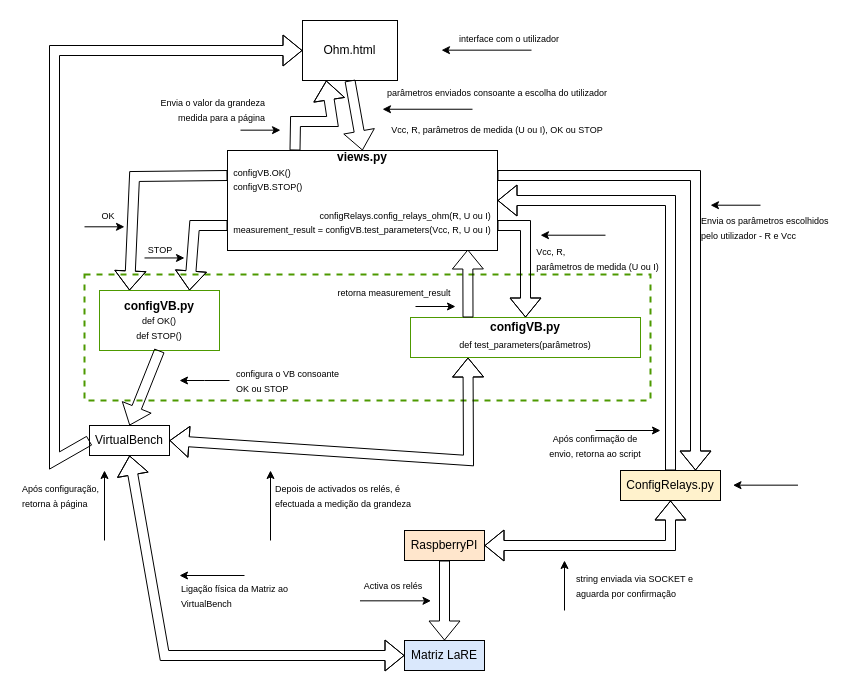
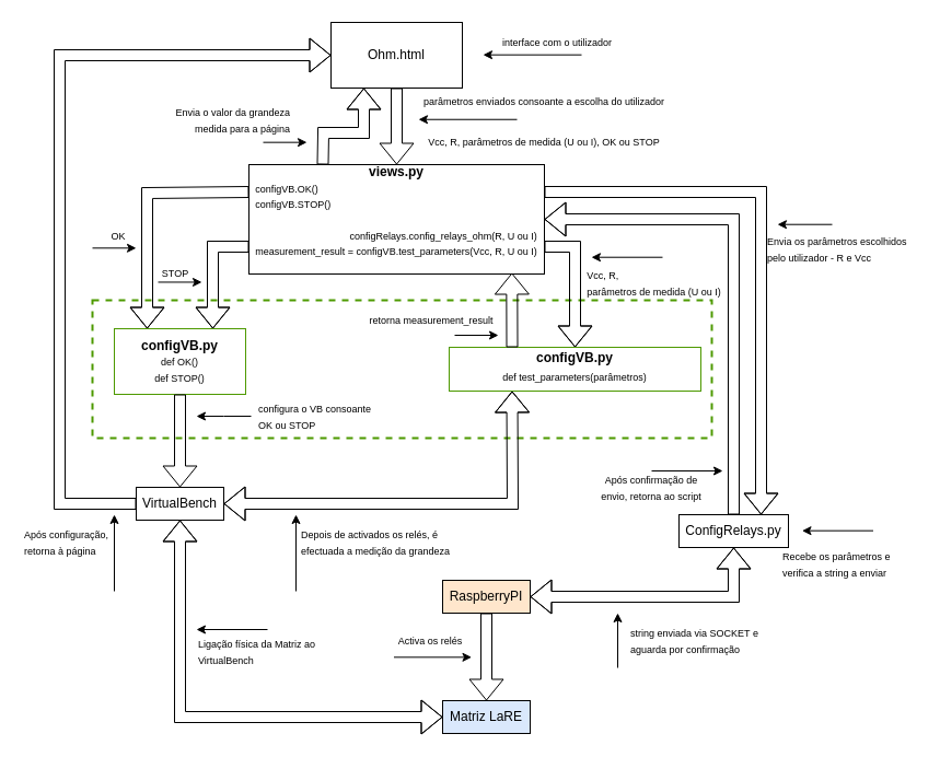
  <mxCell id="0" />
  <mxCell id="1" parent="0" />
  <mxCell id="2" value="" style="dashed=1;rounded=0;whiteSpace=wrap;html=1;fillColor=none;strokeColor=#4D9900;strokeWidth=2;" vertex="1" parent="1"><mxGeometry x="84" y="274" width="566" height="126" as="geometry" /></mxCell>
- <mxCell id="3" value="Ohm.html" style="rounded=0;whiteSpace=wrap;html=1;" vertex="1" parent="1"><mxGeometry x="302" y="20" width="95" height="60" as="geometry" /></mxCell>
+ <mxCell id="3" value="Ohm.html" style="rounded=0;whiteSpace=wrap;html=1;" vertex="1" parent="1"><mxGeometry x="302" y="20" width="120" height="60" as="geometry" /></mxCell>
  <mxCell id="4" value="&lt;b&gt;views.py&lt;/b&gt;&lt;br&gt;&lt;div style=&quot;text-align: left;&quot;&gt;&lt;font style=&quot;font-size: 9px;&quot;&gt;configVB.OK()&lt;/font&gt;&lt;/div&gt;&lt;div style=&quot;text-align: left;&quot;&gt;&lt;font style=&quot;font-size: 9px;&quot;&gt;configVB.STOP()&lt;/font&gt;&lt;/div&gt;&lt;div style=&quot;text-align: left;&quot;&gt;&lt;font style=&quot;font-size: 6px;&quot;&gt;&amp;nbsp;&amp;nbsp;&lt;/font&gt;&lt;/div&gt;&lt;div style=&quot;text-align: right;&quot;&gt;&lt;font style=&quot;font-size: 9px;&quot;&gt;configRelays.config_relays_ohm(R, U ou I)&lt;/font&gt;&lt;/div&gt;&lt;div style=&quot;text-align: right;&quot;&gt;&lt;font style=&quot;font-size: 9px;&quot;&gt;measurement_result = configVB.test_parameters(Vcc, R, U ou I)&lt;/font&gt;&lt;/div&gt;&lt;div style=&quot;text-align: right; font-weight: bold;&quot;&gt;&lt;br&gt;&lt;/div&gt;" style="rounded=0;whiteSpace=wrap;html=1;points=[[0,0,0,0,0],[0,0.25,0,0,0],[0,0.5,0,0,0],[0,0.75,0,0,0],[0,1,0,0,0],[0.14,0.99,0,0,0],[0.25,0,0,0,0],[0.25,1,0,0,0],[0.5,0,0,0,0],[0.5,1,0,0,0],[0.75,0,0,0,0],[0.75,1,0,0,0],[0.89,0.99,0,0,0],[1,0,0,0,0],[1,0.25,0,0,0],[1,0.5,0,0,0],[1,0.75,0,0,0],[1,1,0,0,0]];" vertex="1" parent="1"><mxGeometry x="227" y="150" width="270" height="100" as="geometry" /></mxCell>
  <mxCell id="5" value="" style="shape=flexArrow;endArrow=classic;html=1;rounded=0;exitX=0.5;exitY=1;exitDx=0;exitDy=0;entryX=0.5;entryY=0;entryDx=0;entryDy=0;" edge="1" parent="1" source="3" target="4"><mxGeometry width="50" height="50" relative="1" as="geometry"><mxPoint x="464" y="270" as="sourcePoint" /><mxPoint x="514" y="220" as="targetPoint" /></mxGeometry></mxCell>
  <mxCell id="6" value="" style="endArrow=classic;html=1;rounded=0;" edge="1" parent="1"><mxGeometry width="50" height="50" relative="1" as="geometry"><mxPoint x="472" y="108.74" as="sourcePoint" /><mxPoint x="382" y="108.74" as="targetPoint" /></mxGeometry></mxCell>
  <mxCell id="7" value="&lt;font style=&quot;font-size: 9px;&quot;&gt;parâmetros enviados consoante a escolha do utilizador&lt;/font&gt;" style="text;html=1;align=center;verticalAlign=middle;whiteSpace=wrap;rounded=0;" vertex="1" parent="1"><mxGeometry x="382" y="87" width="230" height="10" as="geometry" /></mxCell>
  <mxCell id="8" value="" style="endArrow=classic;html=1;rounded=0;" edge="1" parent="1"><mxGeometry width="50" height="50" relative="1" as="geometry"><mxPoint x="531" y="49.67" as="sourcePoint" /><mxPoint x="441" y="49.67" as="targetPoint" /></mxGeometry></mxCell>
  <mxCell id="9" value="&lt;font style=&quot;font-size: 9px;&quot;&gt;interface com o utilizador&lt;/font&gt;" style="text;html=1;align=center;verticalAlign=middle;whiteSpace=wrap;rounded=0;" vertex="1" parent="1"><mxGeometry x="454" y="30" width="110" height="15" as="geometry" /></mxCell>
  <mxCell id="10" value="&lt;font style=&quot;font-size: 9px;&quot;&gt;Vcc, R, parâmetros de medida (U ou I), OK ou STOP&lt;/font&gt;" style="text;html=1;align=center;verticalAlign=middle;whiteSpace=wrap;rounded=0;" vertex="1" parent="1"><mxGeometry x="387" y="124.17" width="220" height="10" as="geometry" /></mxCell>
- <mxCell id="11" value="&lt;b&gt;configVB.py&lt;/b&gt;&lt;div&gt;&lt;font style=&quot;font-size: 9px;&quot;&gt;def OK()&lt;/font&gt;&lt;/div&gt;&lt;div&gt;&lt;font style=&quot;font-size: 9px;&quot;&gt;def STOP()&lt;/font&gt;&lt;/div&gt;" style="whiteSpace=wrap;html=1;rounded=0;align=center;shadow=0;strokeColor=#4D9900;" vertex="1" parent="1"><mxGeometry x="99" y="290" width="120" height="60" as="geometry" /></mxCell>
+ <mxCell id="11" value="&lt;b&gt;configVB.py&lt;/b&gt;&lt;div&gt;&lt;font style=&quot;font-size: 9px;&quot;&gt;def OK()&lt;/font&gt;&lt;/div&gt;&lt;div&gt;&lt;font style=&quot;font-size: 9px;&quot;&gt;def STOP()&lt;/font&gt;&lt;/div&gt;" style="whiteSpace=wrap;html=1;rounded=0;align=center;shadow=0;strokeColor=#4D9900;" vertex="1" parent="1"><mxGeometry x="104" y="300" width="120" height="60" as="geometry" /></mxCell>
  <mxCell id="12" value="" style="shape=flexArrow;endArrow=classic;html=1;rounded=0;entryX=0.25;entryY=0;entryDx=0;entryDy=0;exitX=0;exitY=0.25;exitDx=0;exitDy=0;" edge="1" parent="1" source="4" target="11"><mxGeometry width="50" height="50" relative="1" as="geometry"><mxPoint x="404" y="310" as="sourcePoint" /><mxPoint x="454" y="260" as="targetPoint" /><Array as="points"><mxPoint x="134" y="176" /></Array></mxGeometry></mxCell>
  <mxCell id="13" value="" style="endArrow=classic;html=1;rounded=0;" edge="1" parent="1"><mxGeometry width="50" height="50" relative="1" as="geometry"><mxPoint x="84" y="226.3" as="sourcePoint" /><mxPoint x="124" y="226.3" as="targetPoint" /></mxGeometry></mxCell>
  <mxCell id="14" value="&lt;font style=&quot;font-size: 9px;&quot;&gt;OK&lt;/font&gt;" style="text;html=1;align=center;verticalAlign=middle;whiteSpace=wrap;rounded=0;" vertex="1" parent="1"><mxGeometry x="100" y="211.5" width="16" height="7" as="geometry" /></mxCell>
  <mxCell id="15" value="" style="shape=flexArrow;endArrow=classic;html=1;rounded=0;entryX=0.75;entryY=0;entryDx=0;entryDy=0;exitX=0;exitY=0.75;exitDx=0;exitDy=0;exitPerimeter=0;" edge="1" parent="1" source="4" target="11"><mxGeometry width="50" height="50" relative="1" as="geometry"><mxPoint x="184" y="300" as="sourcePoint" /><mxPoint x="234" y="250" as="targetPoint" /><Array as="points"><mxPoint x="194" y="225" /></Array></mxGeometry></mxCell>
  <mxCell id="16" value="&lt;font style=&quot;font-size: 9px;&quot;&gt;STOP&lt;/font&gt;" style="text;html=1;align=center;verticalAlign=middle;whiteSpace=wrap;rounded=0;" vertex="1" parent="1"><mxGeometry x="147" y="241.5" width="26" height="15" as="geometry" /></mxCell>
- <mxCell id="17" value="VirtualBench" style="whiteSpace=wrap;html=1;rounded=0;align=center;" vertex="1" parent="1"><mxGeometry x="89" y="425" width="80" height="30" as="geometry" /></mxCell>
+ <mxCell id="17" value="VirtualBench" style="whiteSpace=wrap;html=1;rounded=0;align=center;" vertex="1" parent="1"><mxGeometry x="124" y="445" width="80" height="30" as="geometry" /></mxCell>
  <mxCell id="18" value="" style="shape=flexArrow;endArrow=classic;html=1;rounded=0;exitX=0.5;exitY=1;exitDx=0;exitDy=0;entryX=0.5;entryY=0;entryDx=0;entryDy=0;" edge="1" parent="1" source="11" target="17"><mxGeometry width="50" height="50" relative="1" as="geometry"><mxPoint x="154" y="270" as="sourcePoint" /><mxPoint x="204" y="220" as="targetPoint" /></mxGeometry></mxCell>
  <mxCell id="19" value="&lt;font style=&quot;font-size: 9px;&quot;&gt;configura o VB consoante&amp;nbsp;&lt;/font&gt;&lt;div&gt;&lt;font style=&quot;font-size: 9px;&quot;&gt;OK ou STOP&lt;/font&gt;&lt;/div&gt;" style="text;html=1;align=left;verticalAlign=middle;whiteSpace=wrap;rounded=0;" vertex="1" parent="1"><mxGeometry x="234" y="365" width="110" height="30" as="geometry" /></mxCell>
  <mxCell id="20" value="" style="endArrow=classic;html=1;rounded=0;entryX=0;entryY=1;entryDx=0;entryDy=0;" edge="1" parent="1"><mxGeometry width="50" height="50" relative="1" as="geometry"><mxPoint x="229" y="380" as="sourcePoint" /><mxPoint x="179" y="380" as="targetPoint" /><Array as="points"><mxPoint x="204" y="380" /></Array></mxGeometry></mxCell>
  <mxCell id="21" value="" style="shape=flexArrow;endArrow=classic;html=1;rounded=0;exitX=0;exitY=0.5;exitDx=0;exitDy=0;entryX=0;entryY=0.5;entryDx=0;entryDy=0;" edge="1" parent="1" source="17" target="3"><mxGeometry width="50" height="50" relative="1" as="geometry"><mxPoint x="154" y="270" as="sourcePoint" /><mxPoint x="204" y="220" as="targetPoint" /><Array as="points"><mxPoint x="54" y="460" /><mxPoint x="54" y="50" /></Array></mxGeometry></mxCell>
  <mxCell id="22" value="&lt;b&gt;configVB.py&lt;/b&gt;&lt;div&gt;&lt;div style=&quot;line-height: 19px;&quot;&gt;&lt;font style=&quot;font-size: 9px;&quot;&gt;def test_parameters(parâmetros)&lt;/font&gt;&lt;/div&gt;&lt;/div&gt;" style="whiteSpace=wrap;html=1;rounded=0;align=center;strokeColor=#4D9900;" vertex="1" parent="1"><mxGeometry x="410" y="317" width="230" height="40" as="geometry" /></mxCell>
  <mxCell id="23" value="" style="endArrow=classic;html=1;rounded=0;entryX=0;entryY=1;entryDx=0;entryDy=0;" edge="1" parent="1"><mxGeometry width="50" height="50" relative="1" as="geometry"><mxPoint x="760" y="204.71" as="sourcePoint" /><mxPoint x="710" y="204.71" as="targetPoint" /></mxGeometry></mxCell>
  <mxCell id="24" value="&lt;div style=&quot;text-align: left;&quot;&gt;&lt;span style=&quot;font-size: 9px; background-color: initial;&quot;&gt;Vcc, R,&amp;nbsp;&lt;/span&gt;&lt;/div&gt;&lt;div style=&quot;text-align: left;&quot;&gt;&lt;font style=&quot;font-size: 9px;&quot;&gt;parâmetros de medida (U ou I)&lt;/font&gt;&lt;/div&gt;" style="text;html=1;align=center;verticalAlign=middle;whiteSpace=wrap;rounded=0;" vertex="1" parent="1"><mxGeometry x="530" y="241.5" width="135" height="32.5" as="geometry" /></mxCell>
- <mxCell id="25" value="ConfigRelays.py" style="whiteSpace=wrap;html=1;rounded=0;align=center;fillColor=#fff2cc;" vertex="1" parent="1"><mxGeometry x="620" y="470" width="100" height="30" as="geometry" /></mxCell>
+ <mxCell id="25" value="ConfigRelays.py" style="whiteSpace=wrap;html=1;rounded=0;align=center;" vertex="1" parent="1"><mxGeometry x="620" y="470" width="100" height="30" as="geometry" /></mxCell>
  <mxCell id="26" value="" style="endArrow=classic;html=1;rounded=0;" edge="1" parent="1"><mxGeometry width="50" height="50" relative="1" as="geometry"><mxPoint x="564" y="610" as="sourcePoint" /><mxPoint x="564.01" y="560" as="targetPoint" /></mxGeometry></mxCell>
  <mxCell id="27" value="&lt;font style=&quot;font-size: 9px;&quot;&gt;Envia os parâmetros escolhidos pelo utilizador - R e Vcc&lt;/font&gt;" style="text;html=1;align=left;verticalAlign=middle;whiteSpace=wrap;rounded=0;" vertex="1" parent="1"><mxGeometry x="699" y="211.5" width="138" height="30" as="geometry" /></mxCell>
  <mxCell id="28" value="" style="endArrow=classic;html=1;rounded=0;exitX=0.774;exitY=0.846;exitDx=0;exitDy=0;exitPerimeter=0;entryX=0.677;entryY=0.846;entryDx=0;entryDy=0;entryPerimeter=0;" edge="1" parent="1"><mxGeometry width="50" height="50" relative="1" as="geometry"><mxPoint x="797.49" y="484.66" as="sourcePoint" /><mxPoint x="732.5" y="484.66" as="targetPoint" /></mxGeometry></mxCell>
+ <mxCell id="29" value="&lt;font style=&quot;font-size: 9px;&quot;&gt;Recebe os parâmetros e&amp;nbsp;&lt;/font&gt;&lt;div&gt;&lt;font style=&quot;font-size: 9px;&quot;&gt;verifica a string a enviar&lt;/font&gt;&lt;/div&gt;" style="text;html=1;align=left;verticalAlign=middle;whiteSpace=wrap;rounded=0;" vertex="1" parent="1"><mxGeometry x="713" y="500" width="110" height="30" as="geometry" /></mxCell>
  <mxCell id="30" value="RaspberryPI" style="whiteSpace=wrap;html=1;rounded=0;align=center;fillColor=#ffe6cc;" vertex="1" parent="1"><mxGeometry x="404" y="530" width="80" height="30" as="geometry" /></mxCell>
  <mxCell id="31" value="" style="endArrow=classic;html=1;rounded=0;exitX=0.774;exitY=0.846;exitDx=0;exitDy=0;exitPerimeter=0;entryX=0.677;entryY=0.846;entryDx=0;entryDy=0;entryPerimeter=0;" edge="1" parent="1"><mxGeometry width="50" height="50" relative="1" as="geometry"><mxPoint x="604.99" y="234.71" as="sourcePoint" /><mxPoint x="540" y="234.71" as="targetPoint" /></mxGeometry></mxCell>
  <mxCell id="32" value="&lt;font style=&quot;font-size: 9px;&quot;&gt;string enviada via SOCKET e&amp;nbsp;&lt;/font&gt;&lt;div&gt;&lt;font style=&quot;font-size: 9px;&quot;&gt;aguarda por confirmação&lt;/font&gt;&lt;/div&gt;" style="text;html=1;align=left;verticalAlign=middle;whiteSpace=wrap;rounded=0;" vertex="1" parent="1"><mxGeometry x="574" y="575" width="130" height="20" as="geometry" /></mxCell>
  <mxCell id="33" value="Matriz LaRE" style="whiteSpace=wrap;html=1;rounded=0;align=center;fillColor=#dae8fc;" vertex="1" parent="1"><mxGeometry x="404" y="640" width="80" height="30" as="geometry" /></mxCell>
  <mxCell id="34" value="" style="shape=flexArrow;endArrow=classic;html=1;rounded=0;entryX=0.5;entryY=0;entryDx=0;entryDy=0;exitX=0.5;exitY=1;exitDx=0;exitDy=0;" edge="1" parent="1" source="30" target="33"><mxGeometry width="50" height="50" relative="1" as="geometry"><mxPoint x="344" y="520" as="sourcePoint" /><mxPoint x="394" y="470" as="targetPoint" /></mxGeometry></mxCell>
  <mxCell id="35" value="" style="endArrow=classic;html=1;rounded=0;exitX=0.774;exitY=0.846;exitDx=0;exitDy=0;exitPerimeter=0;" edge="1" parent="1"><mxGeometry width="50" height="50" relative="1" as="geometry"><mxPoint x="359.49" y="600.34" as="sourcePoint" /><mxPoint x="430.5" y="600.34" as="targetPoint" /></mxGeometry></mxCell>
  <mxCell id="36" value="&lt;font style=&quot;font-size: 9px;&quot;&gt;Activa os relés&lt;/font&gt;" style="text;html=1;align=center;verticalAlign=middle;whiteSpace=wrap;rounded=0;" vertex="1" parent="1"><mxGeometry x="357.5" y="580.34" width="70" height="10" as="geometry" /></mxCell>
  <mxCell id="37" value="" style="endArrow=classic;html=1;rounded=0;exitX=0.5;exitY=0;exitDx=0;exitDy=0;" edge="1" parent="1" source="38"><mxGeometry width="50" height="50" relative="1" as="geometry"><mxPoint x="624" y="412" as="sourcePoint" /><mxPoint x="660" y="430" as="targetPoint" /></mxGeometry></mxCell>
  <mxCell id="38" value="&lt;font style=&quot;font-size: 9px;&quot;&gt;Após confirmação de envio, retorna ao script&lt;/font&gt;" style="text;html=1;align=center;verticalAlign=middle;whiteSpace=wrap;rounded=0;" vertex="1" parent="1"><mxGeometry x="546" y="430" width="98" height="30" as="geometry" /></mxCell>
  <mxCell id="39" value="" style="shape=flexArrow;startArrow=calassic;endArrow=classic;html=1;rounded=0;exitX=0.5;exitY=1;exitDx=0;exitDy=0;entryX=1;entryY=0.5;entryDx=0;entryDy=0;" edge="1" parent="1" source="25" target="30"><mxGeometry width="50" height="50" relative="1" as="geometry"><mxPoint x="484" y="580" as="sourcePoint" /><mxPoint x="534" y="530" as="targetPoint" /><Array as="points"><mxPoint x="670" y="545" /></Array></mxGeometry></mxCell>
  <mxCell id="40" value="" style="shape=flexArrow;endArrow=classic;html=1;rounded=0;exitX=1;exitY=0.25;exitDx=0;exitDy=0;entryX=0.75;entryY=0;entryDx=0;entryDy=0;exitPerimeter=0;" edge="1" parent="1" source="4" target="25"><mxGeometry width="50" height="50" relative="1" as="geometry"><mxPoint x="564" y="210" as="sourcePoint" /><mxPoint x="614" y="160" as="targetPoint" /><Array as="points"><mxPoint x="695" y="175" /></Array></mxGeometry></mxCell>
  <mxCell id="41" value="" style="shape=flexArrow;endArrow=classic;html=1;rounded=0;entryX=1;entryY=0.5;entryDx=0;entryDy=0;exitX=0.5;exitY=0;exitDx=0;exitDy=0;entryPerimeter=0;" edge="1" parent="1" source="25" target="4"><mxGeometry width="50" height="50" relative="1" as="geometry"><mxPoint x="574" y="410" as="sourcePoint" /><mxPoint x="624" y="360" as="targetPoint" /><Array as="points"><mxPoint x="670" y="200" /></Array></mxGeometry></mxCell>
  <mxCell id="42" value="" style="shape=flexArrow;startArrow=classic;endArrow=classic;html=1;rounded=0;exitX=0.25;exitY=1;exitDx=0;exitDy=0;entryX=1;entryY=0.5;entryDx=0;entryDy=0;" edge="1" parent="1" source="22" target="17"><mxGeometry width="50" height="50" relative="1" as="geometry"><mxPoint x="410" y="440" as="sourcePoint" /><mxPoint x="370" y="440" as="targetPoint" /><Array as="points"><mxPoint x="468" y="460" /></Array></mxGeometry></mxCell>
  <mxCell id="43" value="" style="endArrow=classic;html=1;rounded=0;exitX=0.774;exitY=0.846;exitDx=0;exitDy=0;exitPerimeter=0;" edge="1" parent="1"><mxGeometry width="50" height="50" relative="1" as="geometry"><mxPoint x="270" y="540" as="sourcePoint" /><mxPoint x="270" y="470" as="targetPoint" /></mxGeometry></mxCell>
  <mxCell id="44" value="&lt;font style=&quot;font-size: 9px;&quot;&gt;Depois de activados os relés, é efectuada a medição da grandeza&lt;/font&gt;" style="text;html=1;align=left;verticalAlign=middle;whiteSpace=wrap;rounded=0;" vertex="1" parent="1"><mxGeometry x="273" y="480" width="146" height="30" as="geometry" /></mxCell>
  <mxCell id="45" value="" style="shape=flexArrow;endArrow=classic;startArrow=classic;html=1;rounded=0;exitX=0.5;exitY=1;exitDx=0;exitDy=0;entryX=0;entryY=0.5;entryDx=0;entryDy=0;" edge="1" parent="1" source="17" target="33"><mxGeometry width="100" height="100" relative="1" as="geometry"><mxPoint x="410" y="520" as="sourcePoint" /><mxPoint x="510" y="420" as="targetPoint" /><Array as="points"><mxPoint x="164" y="655" /></Array></mxGeometry></mxCell>
  <mxCell id="46" value="" style="endArrow=classic;html=1;rounded=0;exitX=0.774;exitY=0.846;exitDx=0;exitDy=0;exitPerimeter=0;entryX=0.677;entryY=0.846;entryDx=0;entryDy=0;entryPerimeter=0;" edge="1" parent="1"><mxGeometry width="50" height="50" relative="1" as="geometry"><mxPoint x="243.99" y="575" as="sourcePoint" /><mxPoint x="179" y="575" as="targetPoint" /></mxGeometry></mxCell>
  <mxCell id="47" value="&lt;font style=&quot;font-size: 9px;&quot;&gt;Ligação física da Matriz ao VirtualBench&lt;/font&gt;" style="text;html=1;align=left;verticalAlign=middle;whiteSpace=wrap;rounded=0;" vertex="1" parent="1"><mxGeometry x="179" y="580.34" width="110" height="30" as="geometry" /></mxCell>
  <mxCell id="48" value="" style="shape=flexArrow;endArrow=classic;html=1;rounded=0;exitX=0.25;exitY=0;exitDx=0;exitDy=0;entryX=0.89;entryY=0.99;entryDx=0;entryDy=0;entryPerimeter=0;" edge="1" parent="1" source="22" target="4"><mxGeometry width="50" height="50" relative="1" as="geometry"><mxPoint x="450" y="330" as="sourcePoint" /><mxPoint x="500" y="280" as="targetPoint" /></mxGeometry></mxCell>
  <mxCell id="49" value="" style="shape=flexArrow;endArrow=classic;html=1;rounded=0;exitX=1;exitY=0.75;exitDx=0;exitDy=0;exitPerimeter=0;entryX=0.5;entryY=0;entryDx=0;entryDy=0;" edge="1" parent="1" source="4" target="22"><mxGeometry width="50" height="50" relative="1" as="geometry"><mxPoint x="550" y="320" as="sourcePoint" /><mxPoint x="600" y="270" as="targetPoint" /><Array as="points"><mxPoint x="525" y="225" /></Array></mxGeometry></mxCell>
  <mxCell id="50" value="&lt;div style=&quot;line-height: 19px;&quot;&gt;&lt;div style=&quot;&quot;&gt;&lt;font style=&quot;font-size: 9px;&quot;&gt;retorna measurement_result&lt;/font&gt;&lt;/div&gt;&lt;/div&gt;" style="text;html=1;align=center;verticalAlign=middle;whiteSpace=wrap;rounded=0;" vertex="1" parent="1"><mxGeometry x="334" y="284" width="120" height="16" as="geometry" /></mxCell>
  <mxCell id="51" value="" style="endArrow=classic;html=1;rounded=0;" edge="1" parent="1"><mxGeometry width="50" height="50" relative="1" as="geometry"><mxPoint x="415" y="306" as="sourcePoint" /><mxPoint x="455" y="306" as="targetPoint" /></mxGeometry></mxCell>
  <mxCell id="52" value="" style="shape=flexArrow;endArrow=classic;html=1;rounded=0;entryX=0.25;entryY=1;entryDx=0;entryDy=0;exitX=0.25;exitY=0;exitDx=0;exitDy=0;exitPerimeter=0;" edge="1" parent="1" source="4" target="3"><mxGeometry width="50" height="50" relative="1" as="geometry"><mxPoint x="320" y="160" as="sourcePoint" /><mxPoint x="370" y="110" as="targetPoint" /><Array as="points"><mxPoint x="295" y="121" /><mxPoint x="332" y="121" /></Array></mxGeometry></mxCell>
  <mxCell id="53" value="" style="endArrow=classic;html=1;rounded=0;" edge="1" parent="1"><mxGeometry width="50" height="50" relative="1" as="geometry"><mxPoint x="240" y="129.66" as="sourcePoint" /><mxPoint x="280" y="129.66" as="targetPoint" /></mxGeometry></mxCell>
  <mxCell id="54" value="&lt;font style=&quot;font-size: 9px;&quot;&gt;Envia o valor da grandeza medida para a página&lt;/font&gt;" style="text;html=1;align=right;verticalAlign=middle;whiteSpace=wrap;rounded=0;" vertex="1" parent="1"><mxGeometry x="147" y="94" width="120" height="30.17" as="geometry" /></mxCell>
  <mxCell id="55" value="" style="endArrow=classic;html=1;rounded=0;exitX=0.774;exitY=0.846;exitDx=0;exitDy=0;exitPerimeter=0;" edge="1" parent="1"><mxGeometry width="50" height="50" relative="1" as="geometry"><mxPoint x="104" y="540" as="sourcePoint" /><mxPoint x="104" y="470" as="targetPoint" /></mxGeometry></mxCell>
  <mxCell id="56" value="&lt;font style=&quot;font-size: 9px;&quot;&gt;Após configuração, retorna à página&lt;/font&gt;" style="text;html=1;align=left;verticalAlign=middle;whiteSpace=wrap;rounded=0;" vertex="1" parent="1"><mxGeometry x="20" y="480" width="80" height="30" as="geometry" /></mxCell>
  <mxCell id="57" value="" style="endArrow=classic;html=1;rounded=0;" edge="1" parent="1"><mxGeometry width="50" height="50" relative="1" as="geometry"><mxPoint x="144" y="257.46" as="sourcePoint" /><mxPoint x="184" y="257.46" as="targetPoint" /></mxGeometry></mxCell>
